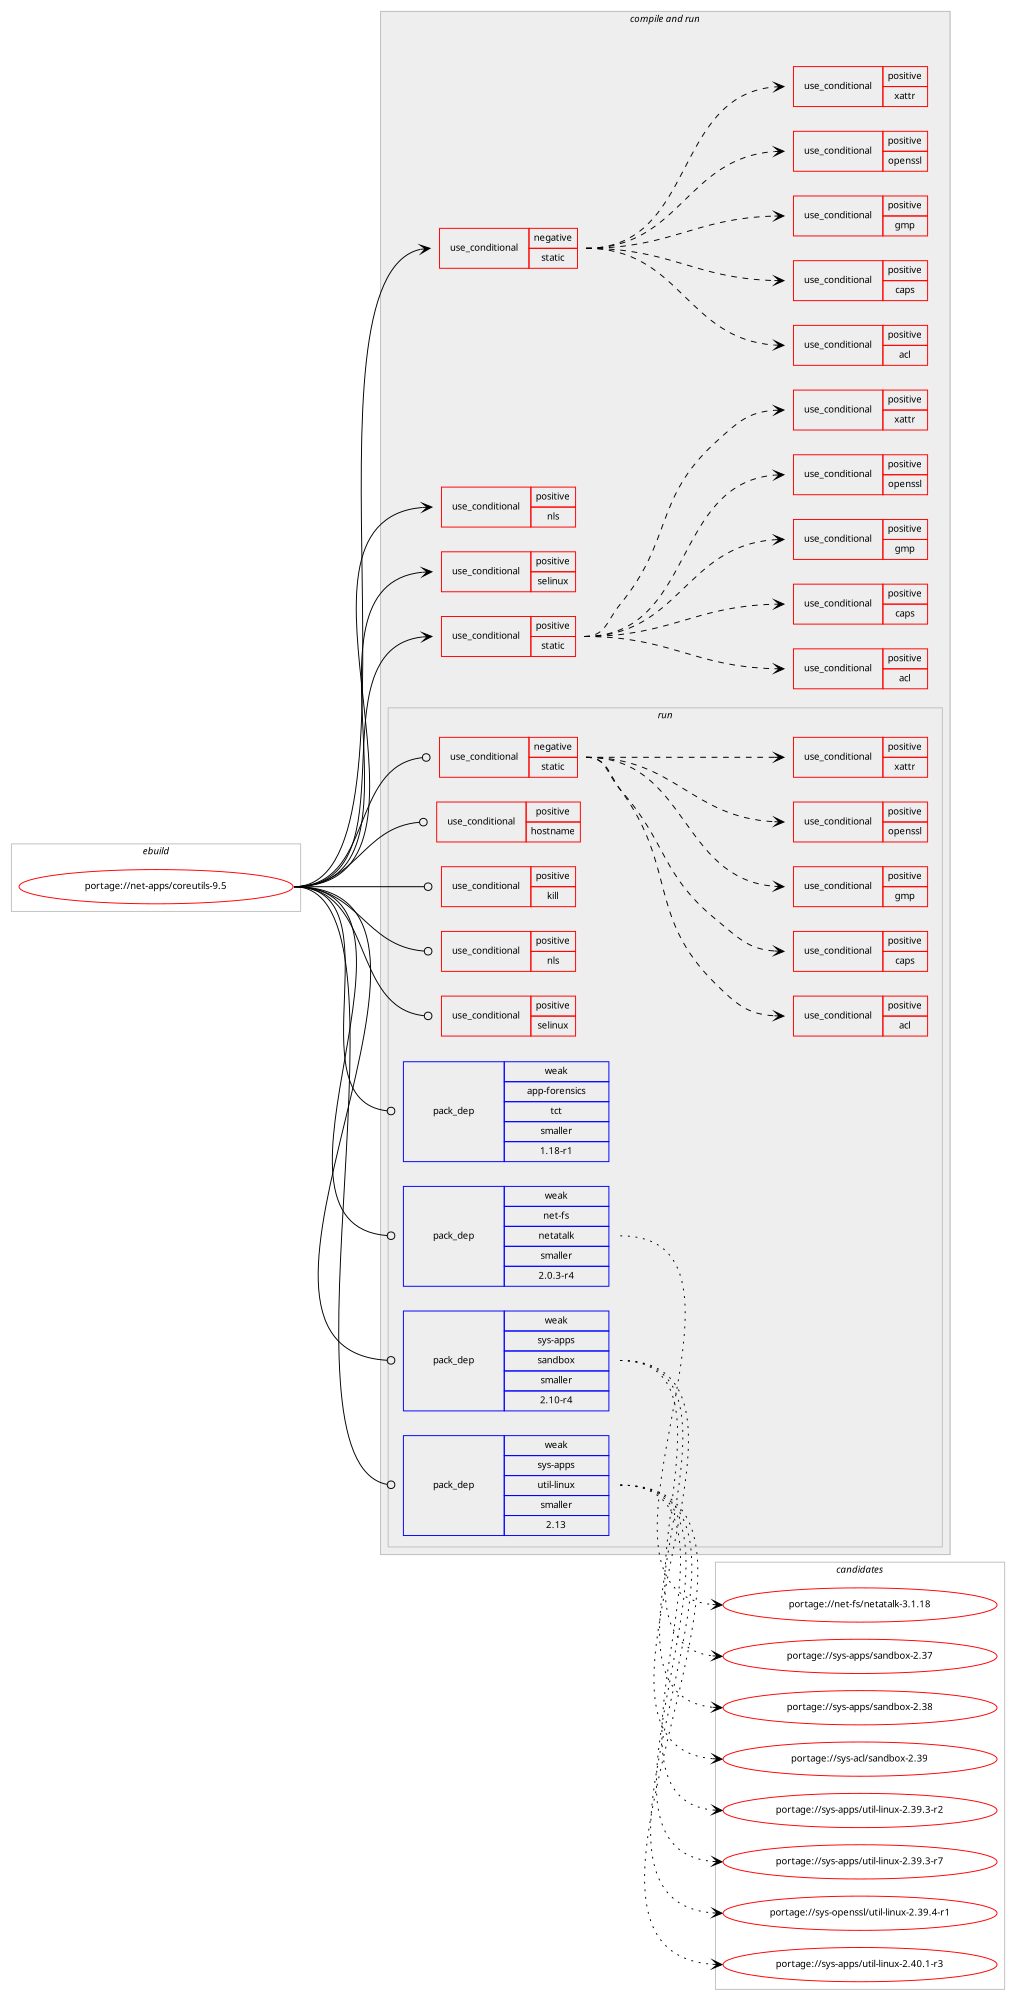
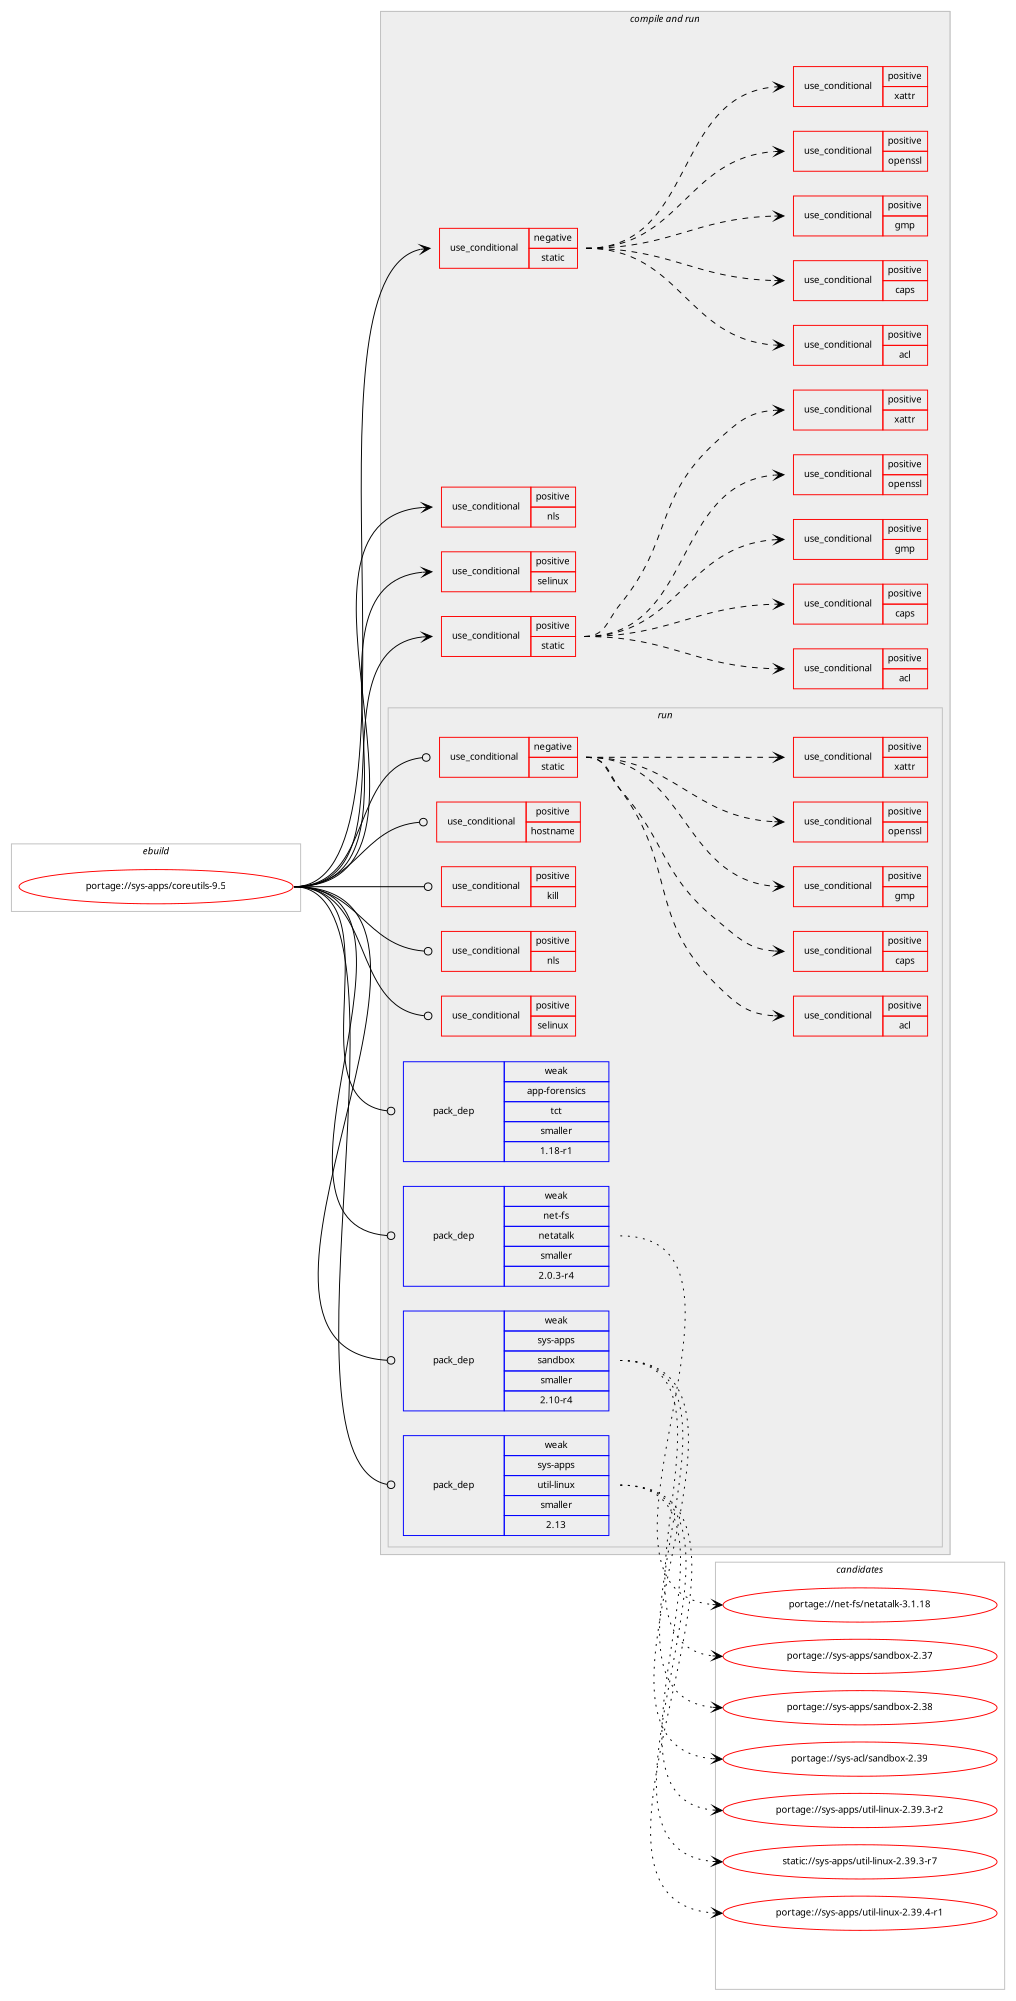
  digraph {
    compound=true
    concentrate=true
    fontname="Noto Sans"
    fontsize=10
    newrank=true
    rankdir=LR
    ranksep=1.5
    node [color=red fontname="Noto Sans" fontsize=10 shape=none]
    edge [arrowhead=vee fontname="Noto Sans" headport=w style=dashed tailport=e weight=20]
-   n1 [label="portage://net-apps/coreutils-9.5" width=4 shape=""]
+   n1 [label="portage://sys-apps/coreutils-9.5" width=4 shape=""]
    n2 [label=<<TABLE BORDER="0" CELLBORDER="1" CELLSPACING="0" CELLPADDING="4"><TR><TD ROWSPAN="3" CELLPADDING="10">use_conditional</TD></TR><TR><TD>positive</TD></TR><TR><TD>acl</TD></TR></TABLE>>]
    n3 [label=<<TABLE BORDER="0" CELLBORDER="1" CELLSPACING="0" CELLPADDING="4"><TR><TD ROWSPAN="3" CELLPADDING="10">use_conditional</TD></TR><TR><TD>positive</TD></TR><TR><TD>caps</TD></TR></TABLE>>]
    n4 [label=<<TABLE BORDER="0" CELLBORDER="1" CELLSPACING="0" CELLPADDING="4"><TR><TD ROWSPAN="3" CELLPADDING="10">use_conditional</TD></TR><TR><TD>positive</TD></TR><TR><TD>gmp</TD></TR></TABLE>>]
    n5 [label=<<TABLE BORDER="0" CELLBORDER="1" CELLSPACING="0" CELLPADDING="4"><TR><TD ROWSPAN="3" CELLPADDING="10">use_conditional</TD></TR><TR><TD>positive</TD></TR><TR><TD>openssl</TD></TR></TABLE>>]
    n6 [label=<<TABLE BORDER="0" CELLBORDER="1" CELLSPACING="0" CELLPADDING="4"><TR><TD ROWSPAN="3" CELLPADDING="10">use_conditional</TD></TR><TR><TD>positive</TD></TR><TR><TD>xattr</TD></TR></TABLE>>]
    n7 [label=<<TABLE BORDER="0" CELLBORDER="1" CELLSPACING="0" CELLPADDING="4"><TR><TD ROWSPAN="3" CELLPADDING="10">use_conditional</TD></TR><TR><TD>negative</TD></TR><TR><TD>static</TD></TR></TABLE>>]
    n8 [label=<<TABLE BORDER="0" CELLBORDER="1" CELLSPACING="0" CELLPADDING="4"><TR><TD ROWSPAN="3" CELLPADDING="10">use_conditional</TD></TR><TR><TD>positive</TD></TR><TR><TD>nls</TD></TR></TABLE>>]
    n9 [label=<<TABLE BORDER="0" CELLBORDER="1" CELLSPACING="0" CELLPADDING="4"><TR><TD ROWSPAN="3" CELLPADDING="10">use_conditional</TD></TR><TR><TD>positive</TD></TR><TR><TD>selinux</TD></TR></TABLE>>]
    n10 [label=<<TABLE BORDER="0" CELLBORDER="1" CELLSPACING="0" CELLPADDING="4"><TR><TD ROWSPAN="3" CELLPADDING="10">use_conditional</TD></TR><TR><TD>positive</TD></TR><TR><TD>acl</TD></TR></TABLE>>]
    n11 [label=<<TABLE BORDER="0" CELLBORDER="1" CELLSPACING="0" CELLPADDING="4"><TR><TD ROWSPAN="3" CELLPADDING="10">use_conditional</TD></TR><TR><TD>positive</TD></TR><TR><TD>caps</TD></TR></TABLE>>]
    n12 [label=<<TABLE BORDER="0" CELLBORDER="1" CELLSPACING="0" CELLPADDING="4"><TR><TD ROWSPAN="3" CELLPADDING="10">use_conditional</TD></TR><TR><TD>positive</TD></TR><TR><TD>gmp</TD></TR></TABLE>>]
    n13 [label=<<TABLE BORDER="0" CELLBORDER="1" CELLSPACING="0" CELLPADDING="4"><TR><TD ROWSPAN="3" CELLPADDING="10">use_conditional</TD></TR><TR><TD>positive</TD></TR><TR><TD>openssl</TD></TR></TABLE>>]
    n14 [label=<<TABLE BORDER="0" CELLBORDER="1" CELLSPACING="0" CELLPADDING="4"><TR><TD ROWSPAN="3" CELLPADDING="10">use_conditional</TD></TR><TR><TD>positive</TD></TR><TR><TD>xattr</TD></TR></TABLE>>]
    n15 [label=<<TABLE BORDER="0" CELLBORDER="1" CELLSPACING="0" CELLPADDING="4"><TR><TD ROWSPAN="3" CELLPADDING="10">use_conditional</TD></TR><TR><TD>positive</TD></TR><TR><TD>static</TD></TR></TABLE>>]
    n16 [label=<<TABLE BORDER="0" CELLBORDER="1" CELLSPACING="0" CELLPADDING="4"><TR><TD ROWSPAN="3" CELLPADDING="10">use_conditional</TD></TR><TR><TD>positive</TD></TR><TR><TD>acl</TD></TR></TABLE>>]
    n17 [label=<<TABLE BORDER="0" CELLBORDER="1" CELLSPACING="0" CELLPADDING="4"><TR><TD ROWSPAN="3" CELLPADDING="10">use_conditional</TD></TR><TR><TD>positive</TD></TR><TR><TD>caps</TD></TR></TABLE>>]
    n18 [label=<<TABLE BORDER="0" CELLBORDER="1" CELLSPACING="0" CELLPADDING="4"><TR><TD ROWSPAN="3" CELLPADDING="10">use_conditional</TD></TR><TR><TD>positive</TD></TR><TR><TD>gmp</TD></TR></TABLE>>]
    n19 [label=<<TABLE BORDER="0" CELLBORDER="1" CELLSPACING="0" CELLPADDING="4"><TR><TD ROWSPAN="3" CELLPADDING="10">use_conditional</TD></TR><TR><TD>positive</TD></TR><TR><TD>openssl</TD></TR></TABLE>>]
    n20 [label=<<TABLE BORDER="0" CELLBORDER="1" CELLSPACING="0" CELLPADDING="4"><TR><TD ROWSPAN="3" CELLPADDING="10">use_conditional</TD></TR><TR><TD>positive</TD></TR><TR><TD>xattr</TD></TR></TABLE>>]
    n21 [label=<<TABLE BORDER="0" CELLBORDER="1" CELLSPACING="0" CELLPADDING="4"><TR><TD ROWSPAN="3" CELLPADDING="10">use_conditional</TD></TR><TR><TD>negative</TD></TR><TR><TD>static</TD></TR></TABLE>>]
    n22 [label=<<TABLE BORDER="0" CELLBORDER="1" CELLSPACING="0" CELLPADDING="4"><TR><TD ROWSPAN="3" CELLPADDING="10">use_conditional</TD></TR><TR><TD>positive</TD></TR><TR><TD>hostname</TD></TR></TABLE>>]
    n23 [label=<<TABLE BORDER="0" CELLBORDER="1" CELLSPACING="0" CELLPADDING="4"><TR><TD ROWSPAN="3" CELLPADDING="10">use_conditional</TD></TR><TR><TD>positive</TD></TR><TR><TD>kill</TD></TR></TABLE>>]
    n24 [label=<<TABLE BORDER="0" CELLBORDER="1" CELLSPACING="0" CELLPADDING="4"><TR><TD ROWSPAN="3" CELLPADDING="10">use_conditional</TD></TR><TR><TD>positive</TD></TR><TR><TD>nls</TD></TR></TABLE>>]
    n25 [label=<<TABLE BORDER="0" CELLBORDER="1" CELLSPACING="0" CELLPADDING="4"><TR><TD ROWSPAN="3" CELLPADDING="10">use_conditional</TD></TR><TR><TD>positive</TD></TR><TR><TD>selinux</TD></TR></TABLE>>]
    n26 [color=blue label=<<TABLE BORDER="0" CELLBORDER="1" CELLSPACING="0" CELLPADDING="4" WIDTH="220"><TR><TD ROWSPAN="6" CELLPADDING="30">pack_dep</TD></TR><TR><TD WIDTH="110">weak</TD></TR><TR><TD>app-forensics</TD></TR><TR><TD>tct</TD></TR><TR><TD>smaller</TD></TR><TR><TD>1.18-r1</TD></TR></TABLE>>]
    n27 [color=blue label=<<TABLE BORDER="0" CELLBORDER="1" CELLSPACING="0" CELLPADDING="4" WIDTH="220"><TR><TD ROWSPAN="6" CELLPADDING="30">pack_dep</TD></TR><TR><TD WIDTH="110">weak</TD></TR><TR><TD>net-fs</TD></TR><TR><TD>netatalk</TD></TR><TR><TD>smaller</TD></TR><TR><TD>2.0.3-r4</TD></TR></TABLE>>]
    n28 [color=blue label=<<TABLE BORDER="0" CELLBORDER="1" CELLSPACING="0" CELLPADDING="4" WIDTH="220"><TR><TD ROWSPAN="6" CELLPADDING="30">pack_dep</TD></TR><TR><TD WIDTH="110">weak</TD></TR><TR><TD>sys-apps</TD></TR><TR><TD>sandbox</TD></TR><TR><TD>smaller</TD></TR><TR><TD>2.10-r4</TD></TR></TABLE>>]
    n29 [color=blue label=<<TABLE BORDER="0" CELLBORDER="1" CELLSPACING="0" CELLPADDING="4" WIDTH="220"><TR><TD ROWSPAN="6" CELLPADDING="30">pack_dep</TD></TR><TR><TD WIDTH="110">weak</TD></TR><TR><TD>sys-apps</TD></TR><TR><TD>util-linux</TD></TR><TR><TD>smaller</TD></TR><TR><TD>2.13</TD></TR></TABLE>>]
    n30 [label="portage://net-fs/netatalk-3.1.18" width=4 shape=""]
    n31 [label="portage://sys-apps/sandbox-2.37" width=4 shape=""]
    n32 [label="portage://sys-apps/sandbox-2.38" width=4 shape=""]
    n33 [label="portage://sys-acl/sandbox-2.39" width=4 shape=""]
    n34 [label="portage://sys-apps/util-linux-2.39.3-r2" width=4 shape=""]
-   n35 [label="portage://sys-apps/util-linux-2.39.3-r7" width=4 shape=""]
-   n36 [label="portage://sys-openssl/util-linux-2.39.4-r1" width=4 shape=""]
-   n37 [label="portage://sys-apps/util-linux-2.40.1-r3" width=4 shape=""]
+   n35 [label="static://sys-apps/util-linux-2.39.3-r7" width=4 shape=""]
+   n36 [label="portage://sys-apps/util-linux-2.39.4-r1" width=4 shape=""]
    subgraph cluster_1 {
      color=gray
      label=<<i>ebuild</i>>
      rank=same
      n1
    }
    subgraph cluster_2 {
      color=gray
      label=<<i>dependencies</i>>
      subgraph cluster_3 {
        color=gray
        fillcolor="#eeeeee"
        label=<<i>compile</i>>
        style=filled
        subgraph sub_4 {
          color=gray
          fillcolor="#eeeeee"
          label=<<i>compile</i>>
          style=filled
          n7
          subgraph sub_5 {
            color=gray
            fillcolor="#eeeeee"
            label=<<i>compile</i>>
            style=filled
            n2
          }
          subgraph sub_6 {
            color=gray
            fillcolor="#eeeeee"
            label=<<i>compile</i>>
            style=filled
            n3
          }
          subgraph sub_7 {
            color=gray
            fillcolor="#eeeeee"
            label=<<i>compile</i>>
            style=filled
            n4
          }
          subgraph sub_8 {
            color=gray
            fillcolor="#eeeeee"
            label=<<i>compile</i>>
            style=filled
            n5
          }
          subgraph sub_9 {
            color=gray
            fillcolor="#eeeeee"
            label=<<i>compile</i>>
            style=filled
            n6
          }
        }
        subgraph sub_10 {
          color=gray
          fillcolor="#eeeeee"
          label=<<i>compile</i>>
          style=filled
          n8
        }
        subgraph sub_11 {
          color=gray
          fillcolor="#eeeeee"
          label=<<i>compile</i>>
          style=filled
          n9
        }
        subgraph sub_12 {
          color=gray
          fillcolor="#eeeeee"
          label=<<i>compile</i>>
          style=filled
          n15
          subgraph sub_13 {
            color=gray
            fillcolor="#eeeeee"
            label=<<i>compile</i>>
            style=filled
            n10
          }
          subgraph sub_14 {
            color=gray
            fillcolor="#eeeeee"
            label=<<i>compile</i>>
            style=filled
            n11
          }
          subgraph sub_15 {
            color=gray
            fillcolor="#eeeeee"
            label=<<i>compile</i>>
            style=filled
            n12
          }
          subgraph sub_16 {
            color=gray
            fillcolor="#eeeeee"
            label=<<i>compile</i>>
            style=filled
            n13
          }
          subgraph sub_17 {
            color=gray
            fillcolor="#eeeeee"
            label=<<i>compile</i>>
            style=filled
            n14
          }
        }
      }
      subgraph cluster_18 {
        color=gray
        fillcolor="#eeeeee"
        label=<<i>compile and run</i>>
        style=filled
      }
      subgraph cluster_19 {
        color=gray
        fillcolor="#eeeeee"
        label=<<i>run</i>>
        style=filled
        subgraph sub_20 {
          color=gray
          fillcolor="#eeeeee"
          label=<<i>run</i>>
          style=filled
          n21
          subgraph sub_21 {
            color=gray
            fillcolor="#eeeeee"
            label=<<i>run</i>>
            style=filled
            n16
          }
          subgraph sub_22 {
            color=gray
            fillcolor="#eeeeee"
            label=<<i>run</i>>
            style=filled
            n17
          }
          subgraph sub_23 {
            color=gray
            fillcolor="#eeeeee"
            label=<<i>run</i>>
            style=filled
            n18
          }
          subgraph sub_24 {
            color=gray
            fillcolor="#eeeeee"
            label=<<i>run</i>>
            style=filled
            n19
          }
          subgraph sub_25 {
            color=gray
            fillcolor="#eeeeee"
            label=<<i>run</i>>
            style=filled
            n20
          }
        }
        subgraph sub_26 {
          color=gray
          fillcolor="#eeeeee"
          label=<<i>run</i>>
          style=filled
          n22
        }
        subgraph sub_27 {
          color=gray
          fillcolor="#eeeeee"
          label=<<i>run</i>>
          style=filled
          n23
        }
        subgraph sub_28 {
          color=gray
          fillcolor="#eeeeee"
          label=<<i>run</i>>
          style=filled
          n24
        }
        subgraph sub_29 {
          color=gray
          fillcolor="#eeeeee"
          label=<<i>run</i>>
          style=filled
          n25
        }
        subgraph sub_30 {
          color=gray
          fillcolor="#eeeeee"
          label=<<i>run</i>>
          style=filled
          n26
        }
        subgraph sub_31 {
          color=gray
          fillcolor="#eeeeee"
          label=<<i>run</i>>
          style=filled
          n27
        }
        subgraph sub_32 {
          color=gray
          fillcolor="#eeeeee"
          label=<<i>run</i>>
          style=filled
          n28
        }
        subgraph sub_33 {
          color=gray
          fillcolor="#eeeeee"
          label=<<i>run</i>>
          style=filled
          n29
        }
      }
    }
    subgraph cluster_34 {
      color=gray
      label=<<i>candidates</i>>
      rank=same
      subgraph sub_35 {
        color=black
        label=<<i>candidates</i>>
        nodesep=1
        rank=same
        n30
      }
      subgraph sub_36 {
        color=black
        label=<<i>candidates</i>>
        nodesep=1
        rank=same
        n31
        n32
        n33
      }
      subgraph sub_37 {
        color=black
        label=<<i>candidates</i>>
        nodesep=1
        rank=same
      }
      subgraph sub_38 {
        color=black
        label=<<i>candidates</i>>
        nodesep=1
        rank=same
        n34
        n35
        n36
-       n37
      }
    }
    n1 -> n7 [style=solid]
    n1 -> n8 [style=solid]
    n1 -> n9 [style=solid]
    n1 -> n15 [style=solid]
    n1 -> n21 [arrowhead=odot style=solid]
    n1 -> n22 [arrowhead=odot style=solid]
    n1 -> n23 [arrowhead=odot style=solid]
    n1 -> n24 [arrowhead=odot style=solid]
    n1 -> n25 [arrowhead=odot style=solid]
    n1 -> n26 [arrowhead=odot style=solid]
    n1 -> n27 [arrowhead=odot style=solid]
    n1 -> n28 [arrowhead=odot style=solid]
    n1 -> n29 [arrowhead=odot style=solid]
    n7 -> n2
    n7 -> n3
    n7 -> n4
    n7 -> n5
    n7 -> n6
    n15 -> n10
    n15 -> n11
    n15 -> n12
    n15 -> n13
    n15 -> n14
    n21 -> n16
    n21 -> n17
    n21 -> n18
    n21 -> n19
    n21 -> n20
    n27 -> n30 [style=dotted weight=100]
    n28 -> n31 [style=dotted weight=100]
    n28 -> n32 [style=dotted weight=100]
    n28 -> n33 [style=dotted weight=100]
    n29 -> n34 [style=dotted weight=100]
    n29 -> n35 [style=dotted weight=100]
    n29 -> n36 [style=dotted weight=100]
-   n29 -> n37 [style=dotted weight=100]
  }
